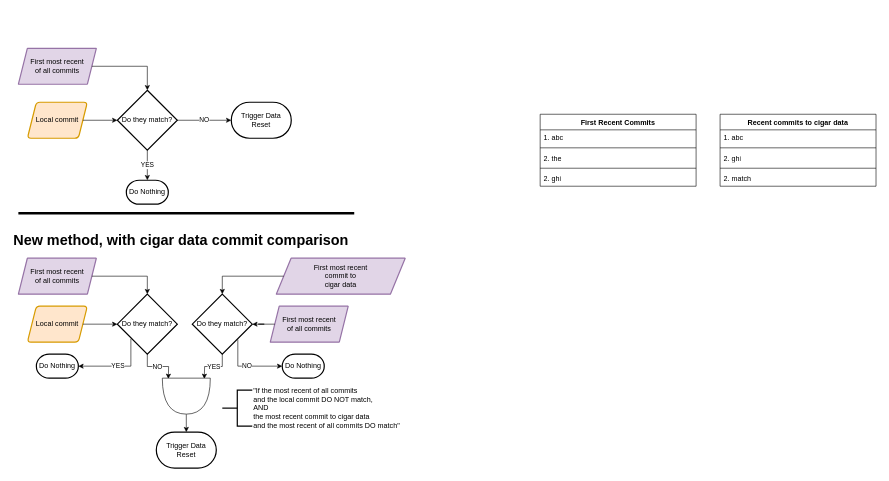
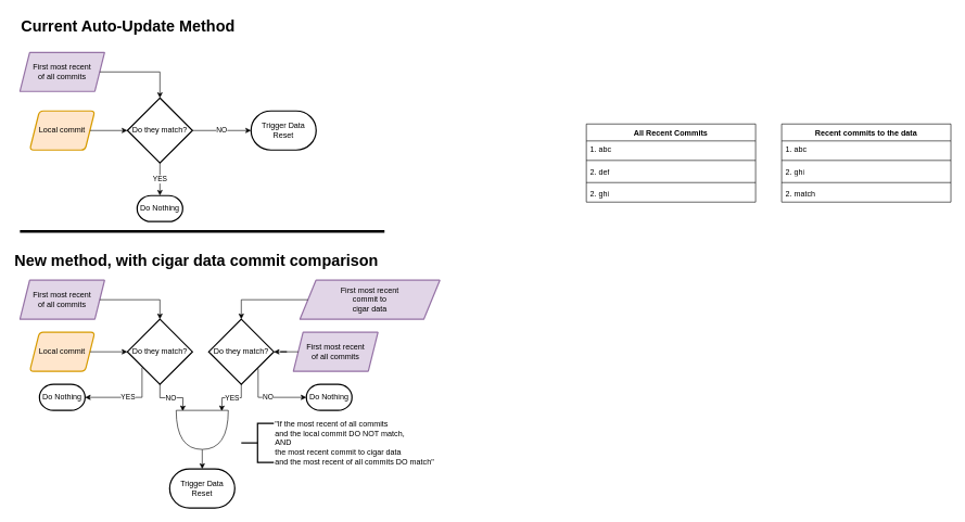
  <mxCell id="0" />
  <mxCell id="1" parent="0" />
- <mxCell id="2" value="Recent commits to cigar data" style="swimlane;fontStyle=1;align=center;verticalAlign=top;childLayout=stackLayout;horizontal=1;startSize=26;horizontalStack=0;resizeParent=1;resizeParentMax=0;resizeLast=0;collapsible=1;marginBottom=0;whiteSpace=wrap;html=1;" parent="1" vertex="1"><mxGeometry x="1200" y="190" width="260" height="120" as="geometry" /></mxCell>
+ <mxCell id="2" value="Recent commits to the data" style="swimlane;fontStyle=1;align=center;verticalAlign=top;childLayout=stackLayout;horizontal=1;startSize=26;horizontalStack=0;resizeParent=1;resizeParentMax=0;resizeLast=0;collapsible=1;marginBottom=0;whiteSpace=wrap;html=1;" parent="1" vertex="1"><mxGeometry x="1200" y="190" width="260" height="120" as="geometry" /></mxCell>
  <mxCell id="3" value="1. abc" style="text;strokeColor=none;fillColor=none;align=left;verticalAlign=top;spacingLeft=4;spacingRight=4;overflow=hidden;rotatable=0;points=[[0,0.5],[1,0.5]];portConstraint=eastwest;whiteSpace=wrap;html=1;" parent="2" vertex="1"><mxGeometry y="26" width="260" height="26" as="geometry" /></mxCell>
  <mxCell id="4" value="" style="line;strokeWidth=1;fillColor=none;align=left;verticalAlign=middle;spacingTop=-1;spacingLeft=3;spacingRight=3;rotatable=0;labelPosition=right;points=[];portConstraint=eastwest;strokeColor=inherit;" parent="2" vertex="1"><mxGeometry y="52" width="260" height="8" as="geometry" /></mxCell>
  <mxCell id="5" value="2. ghi" style="text;strokeColor=none;fillColor=none;align=left;verticalAlign=top;spacingLeft=4;spacingRight=4;overflow=hidden;rotatable=0;points=[[0,0.5],[1,0.5]];portConstraint=eastwest;whiteSpace=wrap;html=1;" parent="2" vertex="1"><mxGeometry y="60" width="260" height="26" as="geometry" /></mxCell>
  <mxCell id="6" value="" style="line;strokeWidth=1;fillColor=none;align=left;verticalAlign=middle;spacingTop=-1;spacingLeft=3;spacingRight=3;rotatable=0;labelPosition=right;points=[];portConstraint=eastwest;strokeColor=inherit;" parent="2" vertex="1"><mxGeometry y="86" width="260" height="8" as="geometry" /></mxCell>
  <mxCell id="7" value="2. match" style="text;strokeColor=none;fillColor=none;align=left;verticalAlign=top;spacingLeft=4;spacingRight=4;overflow=hidden;rotatable=0;points=[[0,0.5],[1,0.5]];portConstraint=eastwest;whiteSpace=wrap;html=1;" parent="2" vertex="1"><mxGeometry y="94" width="260" height="26" as="geometry" /></mxCell>
- <mxCell id="8" value="First Recent Commits" style="swimlane;fontStyle=1;align=center;verticalAlign=top;childLayout=stackLayout;horizontal=1;startSize=26;horizontalStack=0;resizeParent=1;resizeParentMax=0;resizeLast=0;collapsible=1;marginBottom=0;whiteSpace=wrap;html=1;" parent="1" vertex="1"><mxGeometry x="900" y="190" width="260" height="120" as="geometry" /></mxCell>
+ <mxCell id="8" value="All Recent Commits" style="swimlane;fontStyle=1;align=center;verticalAlign=top;childLayout=stackLayout;horizontal=1;startSize=26;horizontalStack=0;resizeParent=1;resizeParentMax=0;resizeLast=0;collapsible=1;marginBottom=0;whiteSpace=wrap;html=1;" parent="1" vertex="1"><mxGeometry x="900" y="190" width="260" height="120" as="geometry" /></mxCell>
  <mxCell id="9" value="1. abc" style="text;strokeColor=none;fillColor=none;align=left;verticalAlign=top;spacingLeft=4;spacingRight=4;overflow=hidden;rotatable=0;points=[[0,0.5],[1,0.5]];portConstraint=eastwest;whiteSpace=wrap;html=1;" parent="8" vertex="1"><mxGeometry y="26" width="260" height="26" as="geometry" /></mxCell>
  <mxCell id="10" value="" style="line;strokeWidth=1;fillColor=none;align=left;verticalAlign=middle;spacingTop=-1;spacingLeft=3;spacingRight=3;rotatable=0;labelPosition=right;points=[];portConstraint=eastwest;strokeColor=inherit;" parent="8" vertex="1"><mxGeometry y="52" width="260" height="8" as="geometry" /></mxCell>
- <mxCell id="11" value="2. the" style="text;strokeColor=none;fillColor=none;align=left;verticalAlign=top;spacingLeft=4;spacingRight=4;overflow=hidden;rotatable=0;points=[[0,0.5],[1,0.5]];portConstraint=eastwest;whiteSpace=wrap;html=1;" parent="8" vertex="1"><mxGeometry y="60" width="260" height="26" as="geometry" /></mxCell>
+ <mxCell id="11" value="2. def" style="text;strokeColor=none;fillColor=none;align=left;verticalAlign=top;spacingLeft=4;spacingRight=4;overflow=hidden;rotatable=0;points=[[0,0.5],[1,0.5]];portConstraint=eastwest;whiteSpace=wrap;html=1;" parent="8" vertex="1"><mxGeometry y="60" width="260" height="26" as="geometry" /></mxCell>
  <mxCell id="12" value="" style="line;strokeWidth=1;fillColor=none;align=left;verticalAlign=middle;spacingTop=-1;spacingLeft=3;spacingRight=3;rotatable=0;labelPosition=right;points=[];portConstraint=eastwest;strokeColor=inherit;" parent="8" vertex="1"><mxGeometry y="86" width="260" height="8" as="geometry" /></mxCell>
  <mxCell id="13" value="2. ghi" style="text;strokeColor=none;fillColor=none;align=left;verticalAlign=top;spacingLeft=4;spacingRight=4;overflow=hidden;rotatable=0;points=[[0,0.5],[1,0.5]];portConstraint=eastwest;whiteSpace=wrap;html=1;" parent="8" vertex="1"><mxGeometry y="94" width="260" height="26" as="geometry" /></mxCell>
  <mxCell id="14" value="First most recent&lt;div&gt;commit to&lt;/div&gt;&lt;div&gt;cigar data&lt;/div&gt;" style="shape=parallelogram;html=1;strokeWidth=2;perimeter=parallelogramPerimeter;whiteSpace=wrap;rounded=1;arcSize=1;size=0.115;fillColor=#e1d5e7;strokeColor=#9673a6;" parent="1" vertex="1"><mxGeometry x="460" y="430" width="215" height="60" as="geometry" /></mxCell>
  <mxCell id="15" value="Local commit" style="shape=parallelogram;html=1;strokeWidth=2;perimeter=parallelogramPerimeter;whiteSpace=wrap;rounded=1;arcSize=12;size=0.15;fillColor=#ffe6cc;strokeColor=#d79b00;" parent="1" vertex="1"><mxGeometry x="45" y="510" width="100" height="60" as="geometry" /></mxCell>
  <mxCell id="16" value="&lt;div&gt;&lt;span style=&quot;background-color: transparent; color: light-dark(rgb(0, 0, 0), rgb(255, 255, 255));&quot;&gt;Do they match?&lt;/span&gt;&lt;/div&gt;" style="strokeWidth=2;html=1;shape=mxgraph.flowchart.decision;whiteSpace=wrap;" parent="1" vertex="1"><mxGeometry x="195" y="490" width="100" height="100" as="geometry" /></mxCell>
  <mxCell id="17" value="First most recent&lt;div&gt;of all commits&lt;/div&gt;" style="shape=parallelogram;html=1;strokeWidth=2;perimeter=parallelogramPerimeter;whiteSpace=wrap;rounded=1;arcSize=1;size=0.115;fillColor=#e1d5e7;strokeColor=#9673a6;" parent="1" vertex="1"><mxGeometry x="30" y="430" width="130" height="60" as="geometry" /></mxCell>
  <mxCell id="18" style="edgeStyle=orthogonalEdgeStyle;rounded=0;orthogonalLoop=1;jettySize=auto;html=1;entryX=0;entryY=0.5;entryDx=0;entryDy=0;entryPerimeter=0;" parent="1" source="15" target="16" edge="1"><mxGeometry relative="1" as="geometry" /></mxCell>
  <mxCell id="19" style="edgeStyle=orthogonalEdgeStyle;rounded=0;orthogonalLoop=1;jettySize=auto;html=1;entryX=0.5;entryY=0;entryDx=0;entryDy=0;entryPerimeter=0;" parent="1" source="17" target="16" edge="1"><mxGeometry relative="1" as="geometry" /></mxCell>
  <mxCell id="20" value="First most recent&lt;div&gt;of all commits&lt;/div&gt;" style="shape=parallelogram;html=1;strokeWidth=2;perimeter=parallelogramPerimeter;whiteSpace=wrap;rounded=1;arcSize=1;size=0.115;fillColor=#e1d5e7;strokeColor=#9673a6;" parent="1" vertex="1"><mxGeometry x="450" y="510" width="130" height="60" as="geometry" /></mxCell>
  <mxCell id="21" value="&lt;div&gt;&lt;span style=&quot;background-color: transparent; color: light-dark(rgb(0, 0, 0), rgb(255, 255, 255));&quot;&gt;Do they match?&lt;/span&gt;&lt;/div&gt;" style="strokeWidth=2;html=1;shape=mxgraph.flowchart.decision;whiteSpace=wrap;" parent="1" vertex="1"><mxGeometry x="320" y="490" width="100" height="100" as="geometry" /></mxCell>
  <mxCell id="22" style="edgeStyle=orthogonalEdgeStyle;rounded=0;orthogonalLoop=1;jettySize=auto;html=1;entryX=1;entryY=0.5;entryDx=0;entryDy=0;entryPerimeter=0;" parent="1" source="20" target="21" edge="1"><mxGeometry relative="1" as="geometry" /></mxCell>
  <mxCell id="23" style="edgeStyle=orthogonalEdgeStyle;rounded=0;orthogonalLoop=1;jettySize=auto;html=1;entryX=0.5;entryY=0;entryDx=0;entryDy=0;entryPerimeter=0;" parent="1" source="14" target="21" edge="1"><mxGeometry relative="1" as="geometry" /></mxCell>
  <mxCell id="24" value="NO" style="edgeStyle=orthogonalEdgeStyle;rounded=0;orthogonalLoop=1;jettySize=auto;html=1;entryX=0;entryY=0.02;entryDx=0;entryDy=0;entryPerimeter=0;" parent="1" source="16" edge="1"><mxGeometry relative="1" as="geometry"><mxPoint x="280" y="631.2" as="targetPoint" /></mxGeometry></mxCell>
  <mxCell id="25" value="YES" style="edgeStyle=orthogonalEdgeStyle;rounded=0;orthogonalLoop=1;jettySize=auto;html=1;entryX=1;entryY=0.02;entryDx=0;entryDy=0;entryPerimeter=0;" parent="1" source="21" edge="1"><mxGeometry relative="1" as="geometry"><mxPoint x="340" y="631.2" as="targetPoint" /></mxGeometry></mxCell>
  <mxCell id="26" value="Do Nothing" style="strokeWidth=2;html=1;shape=mxgraph.flowchart.terminator;whiteSpace=wrap;" parent="1" vertex="1"><mxGeometry x="60" y="590" width="70" height="40" as="geometry" /></mxCell>
  <mxCell id="27" value="Do Nothing" style="strokeWidth=2;html=1;shape=mxgraph.flowchart.terminator;whiteSpace=wrap;" parent="1" vertex="1"><mxGeometry x="470" y="590" width="70" height="40" as="geometry" /></mxCell>
  <mxCell id="28" value="NO" style="edgeStyle=orthogonalEdgeStyle;rounded=0;orthogonalLoop=1;jettySize=auto;html=1;exitX=0.759;exitY=0.756;exitDx=0;exitDy=0;exitPerimeter=0;" parent="1" source="21" target="27" edge="1"><mxGeometry relative="1" as="geometry"><Array as="points"><mxPoint x="396" y="610" /></Array></mxGeometry></mxCell>
  <mxCell id="29" value="YES" style="edgeStyle=orthogonalEdgeStyle;rounded=0;orthogonalLoop=1;jettySize=auto;html=1;exitX=0.226;exitY=0.745;exitDx=0;exitDy=0;exitPerimeter=0;" parent="1" source="16" target="26" edge="1"><mxGeometry relative="1" as="geometry"><Array as="points"><mxPoint x="218" y="610" /></Array></mxGeometry></mxCell>
  <mxCell id="30" value="&quot;If the most recent of all commits&amp;nbsp;&lt;div&gt;and the local commit DO NOT match,&lt;div&gt;AND&lt;/div&gt;&lt;div&gt;the most recent commit to cigar data&lt;/div&gt;&lt;div&gt;and the most recent of all commits DO match&quot;&lt;/div&gt;&lt;/div&gt;" style="strokeWidth=2;html=1;shape=mxgraph.flowchart.annotation_2;align=left;labelPosition=right;pointerEvents=1;" parent="1" vertex="1"><mxGeometry x="370" y="650" width="50" height="60" as="geometry" /></mxCell>
  <mxCell id="31" value="Trigger Data Reset" style="strokeWidth=2;html=1;shape=mxgraph.flowchart.terminator;whiteSpace=wrap;" parent="1" vertex="1"><mxGeometry x="260" y="720" width="100" height="60" as="geometry" /></mxCell>
  <mxCell id="32" style="edgeStyle=orthogonalEdgeStyle;rounded=0;orthogonalLoop=1;jettySize=auto;html=1;entryX=0.5;entryY=0;entryDx=0;entryDy=0;entryPerimeter=0;" parent="1" target="31" edge="1"><mxGeometry relative="1" as="geometry"><mxPoint x="310" y="690" as="sourcePoint" /></mxGeometry></mxCell>
  <mxCell id="33" value="" style="line;strokeWidth=4;html=1;perimeter=backbonePerimeter;points=[];outlineConnect=0;" parent="1" vertex="1"><mxGeometry x="30" y="350" width="560" height="10" as="geometry" /></mxCell>
  <mxCell id="34" value="New method, with cigar data commit comparison" style="text;strokeColor=none;fillColor=none;html=1;fontSize=24;fontStyle=1;verticalAlign=middle;align=left;" parent="1" vertex="1"><mxGeometry x="20" y="380" width="560" height="40" as="geometry" /></mxCell>
  <mxCell id="35" value="First most recent&lt;div&gt;of all commits&lt;/div&gt;" style="shape=parallelogram;html=1;strokeWidth=2;perimeter=parallelogramPerimeter;whiteSpace=wrap;rounded=1;arcSize=1;size=0.115;fillColor=#e1d5e7;strokeColor=#9673a6;" parent="1" vertex="1"><mxGeometry x="30" y="80" width="130" height="60" as="geometry" /></mxCell>
  <mxCell id="36" value="Local commit" style="shape=parallelogram;html=1;strokeWidth=2;perimeter=parallelogramPerimeter;whiteSpace=wrap;rounded=1;arcSize=12;size=0.15;fillColor=#ffe6cc;strokeColor=#d79b00;" parent="1" vertex="1"><mxGeometry x="45" y="170" width="100" height="60" as="geometry" /></mxCell>
  <mxCell id="37" value="&lt;div&gt;&lt;span style=&quot;background-color: transparent; color: light-dark(rgb(0, 0, 0), rgb(255, 255, 255));&quot;&gt;Do they match?&lt;/span&gt;&lt;/div&gt;" style="strokeWidth=2;html=1;shape=mxgraph.flowchart.decision;whiteSpace=wrap;" parent="1" vertex="1"><mxGeometry x="195" y="150" width="100" height="100" as="geometry" /></mxCell>
  <mxCell id="38" style="edgeStyle=orthogonalEdgeStyle;rounded=0;orthogonalLoop=1;jettySize=auto;html=1;entryX=0.5;entryY=0;entryDx=0;entryDy=0;entryPerimeter=0;" parent="1" source="35" target="37" edge="1"><mxGeometry relative="1" as="geometry" /></mxCell>
  <mxCell id="39" style="edgeStyle=orthogonalEdgeStyle;rounded=0;orthogonalLoop=1;jettySize=auto;html=1;entryX=0;entryY=0.5;entryDx=0;entryDy=0;entryPerimeter=0;" parent="1" source="36" target="37" edge="1"><mxGeometry relative="1" as="geometry" /></mxCell>
  <mxCell id="40" value="Trigger Data Reset" style="strokeWidth=2;html=1;shape=mxgraph.flowchart.terminator;whiteSpace=wrap;" parent="1" vertex="1"><mxGeometry x="385" y="170" width="100" height="60" as="geometry" /></mxCell>
  <mxCell id="41" value="NO" style="edgeStyle=orthogonalEdgeStyle;rounded=0;orthogonalLoop=1;jettySize=auto;html=1;entryX=0;entryY=0.5;entryDx=0;entryDy=0;entryPerimeter=0;" parent="1" source="37" target="40" edge="1"><mxGeometry relative="1" as="geometry" /></mxCell>
  <mxCell id="42" value="Do Nothing" style="strokeWidth=2;html=1;shape=mxgraph.flowchart.terminator;whiteSpace=wrap;" parent="1" vertex="1"><mxGeometry x="210" y="300" width="70" height="40" as="geometry" /></mxCell>
  <mxCell id="43" value="YES" style="edgeStyle=orthogonalEdgeStyle;rounded=0;orthogonalLoop=1;jettySize=auto;html=1;entryX=0.5;entryY=0;entryDx=0;entryDy=0;entryPerimeter=0;" parent="1" source="37" target="42" edge="1"><mxGeometry relative="1" as="geometry" /></mxCell>
+ <mxCell id="44" value="Current Auto-Update Method" style="text;strokeColor=none;fillColor=none;html=1;fontSize=24;fontStyle=1;verticalAlign=middle;align=left;" parent="1" vertex="1"><mxGeometry x="30" y="20" width="560" height="40" as="geometry" /></mxCell>
  <mxCell id="45" value="" style="shape=or;whiteSpace=wrap;html=1;rotation=90;" vertex="1" parent="1"><mxGeometry x="280" y="620" width="60" height="80" as="geometry" /></mxCell>
